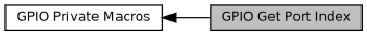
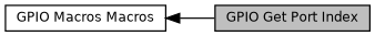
  digraph {
    rankdir=LR
    node [color=black fontname=Helvetica fontsize=10 shape=box style=filled]
    n1 [fillcolor=grey75 fontcolor=black height=0.2 label="GPIO Get Port Index" width=0.4]
-   n2 [fillcolor=white height=0.2 label="GPIO Private Macros" width=0.4]
+   n2 [fillcolor=white height=0.2 label="GPIO Macros Macros" width=0.4]
    n2 -> n1 [dir=back fontname=Helvetica fontsize=10 labelfontname=Helvetica labelfontsize=10 shape=plaintext style=solid]
  }
